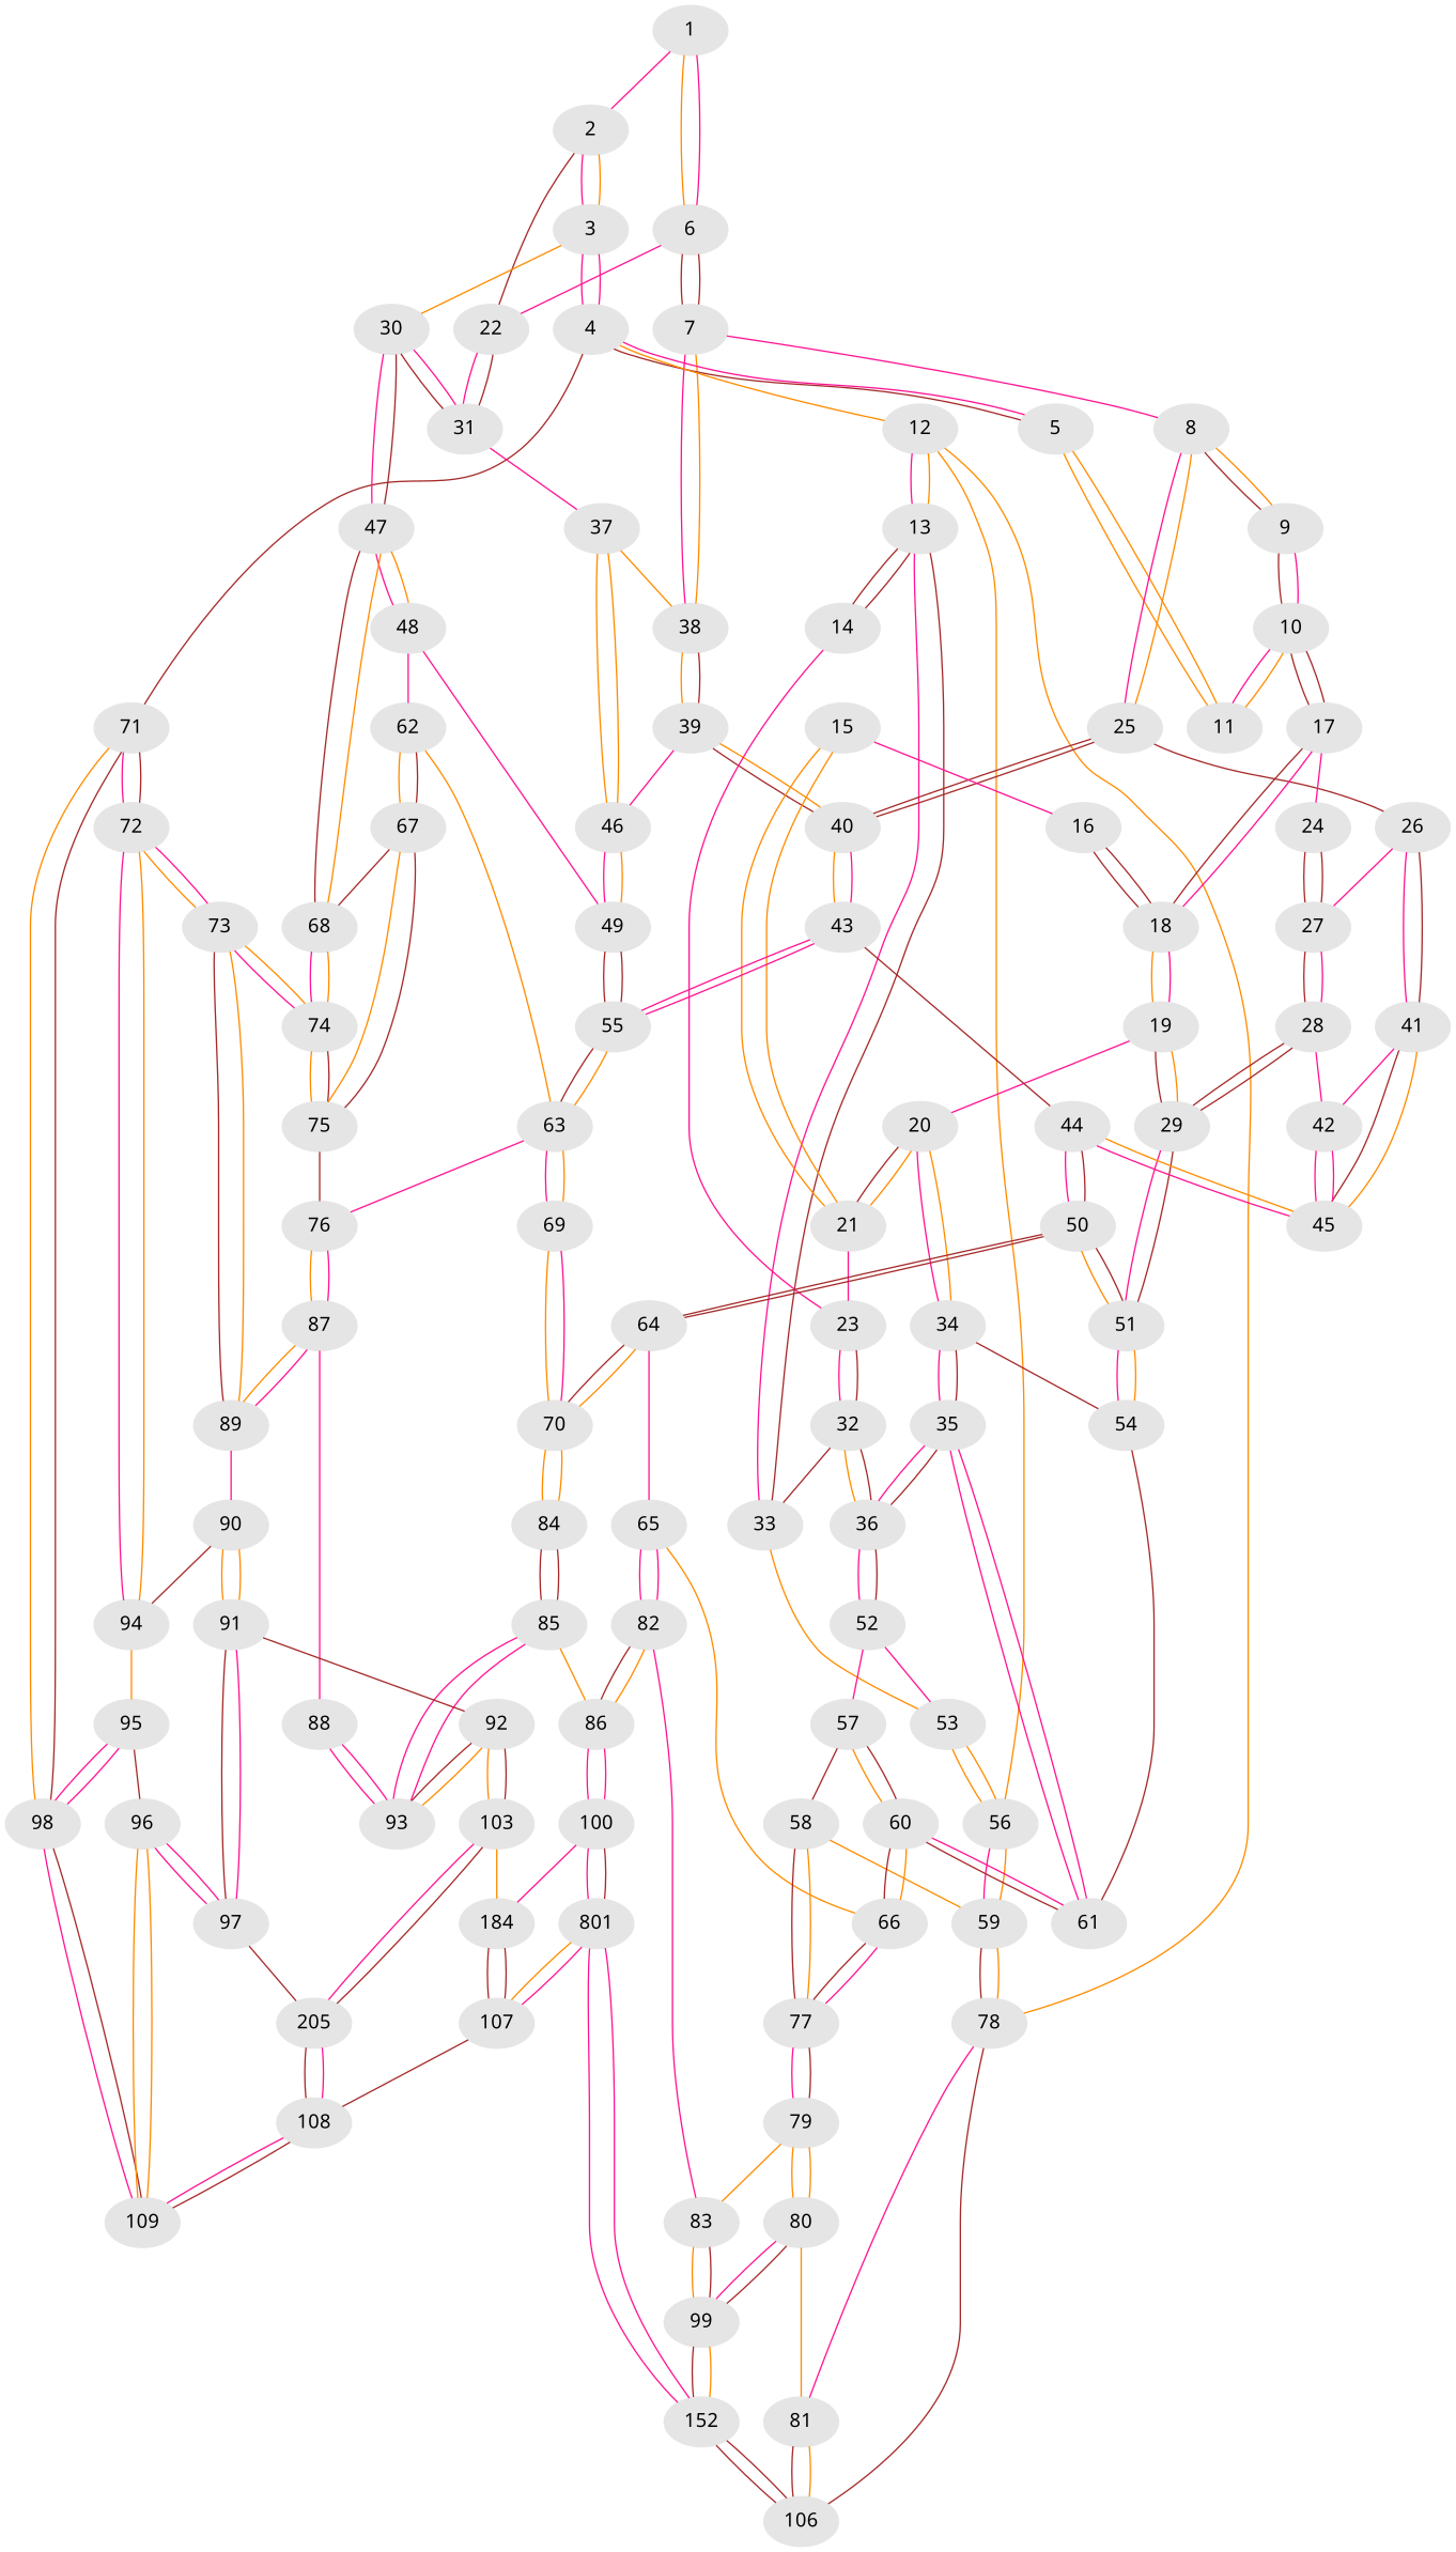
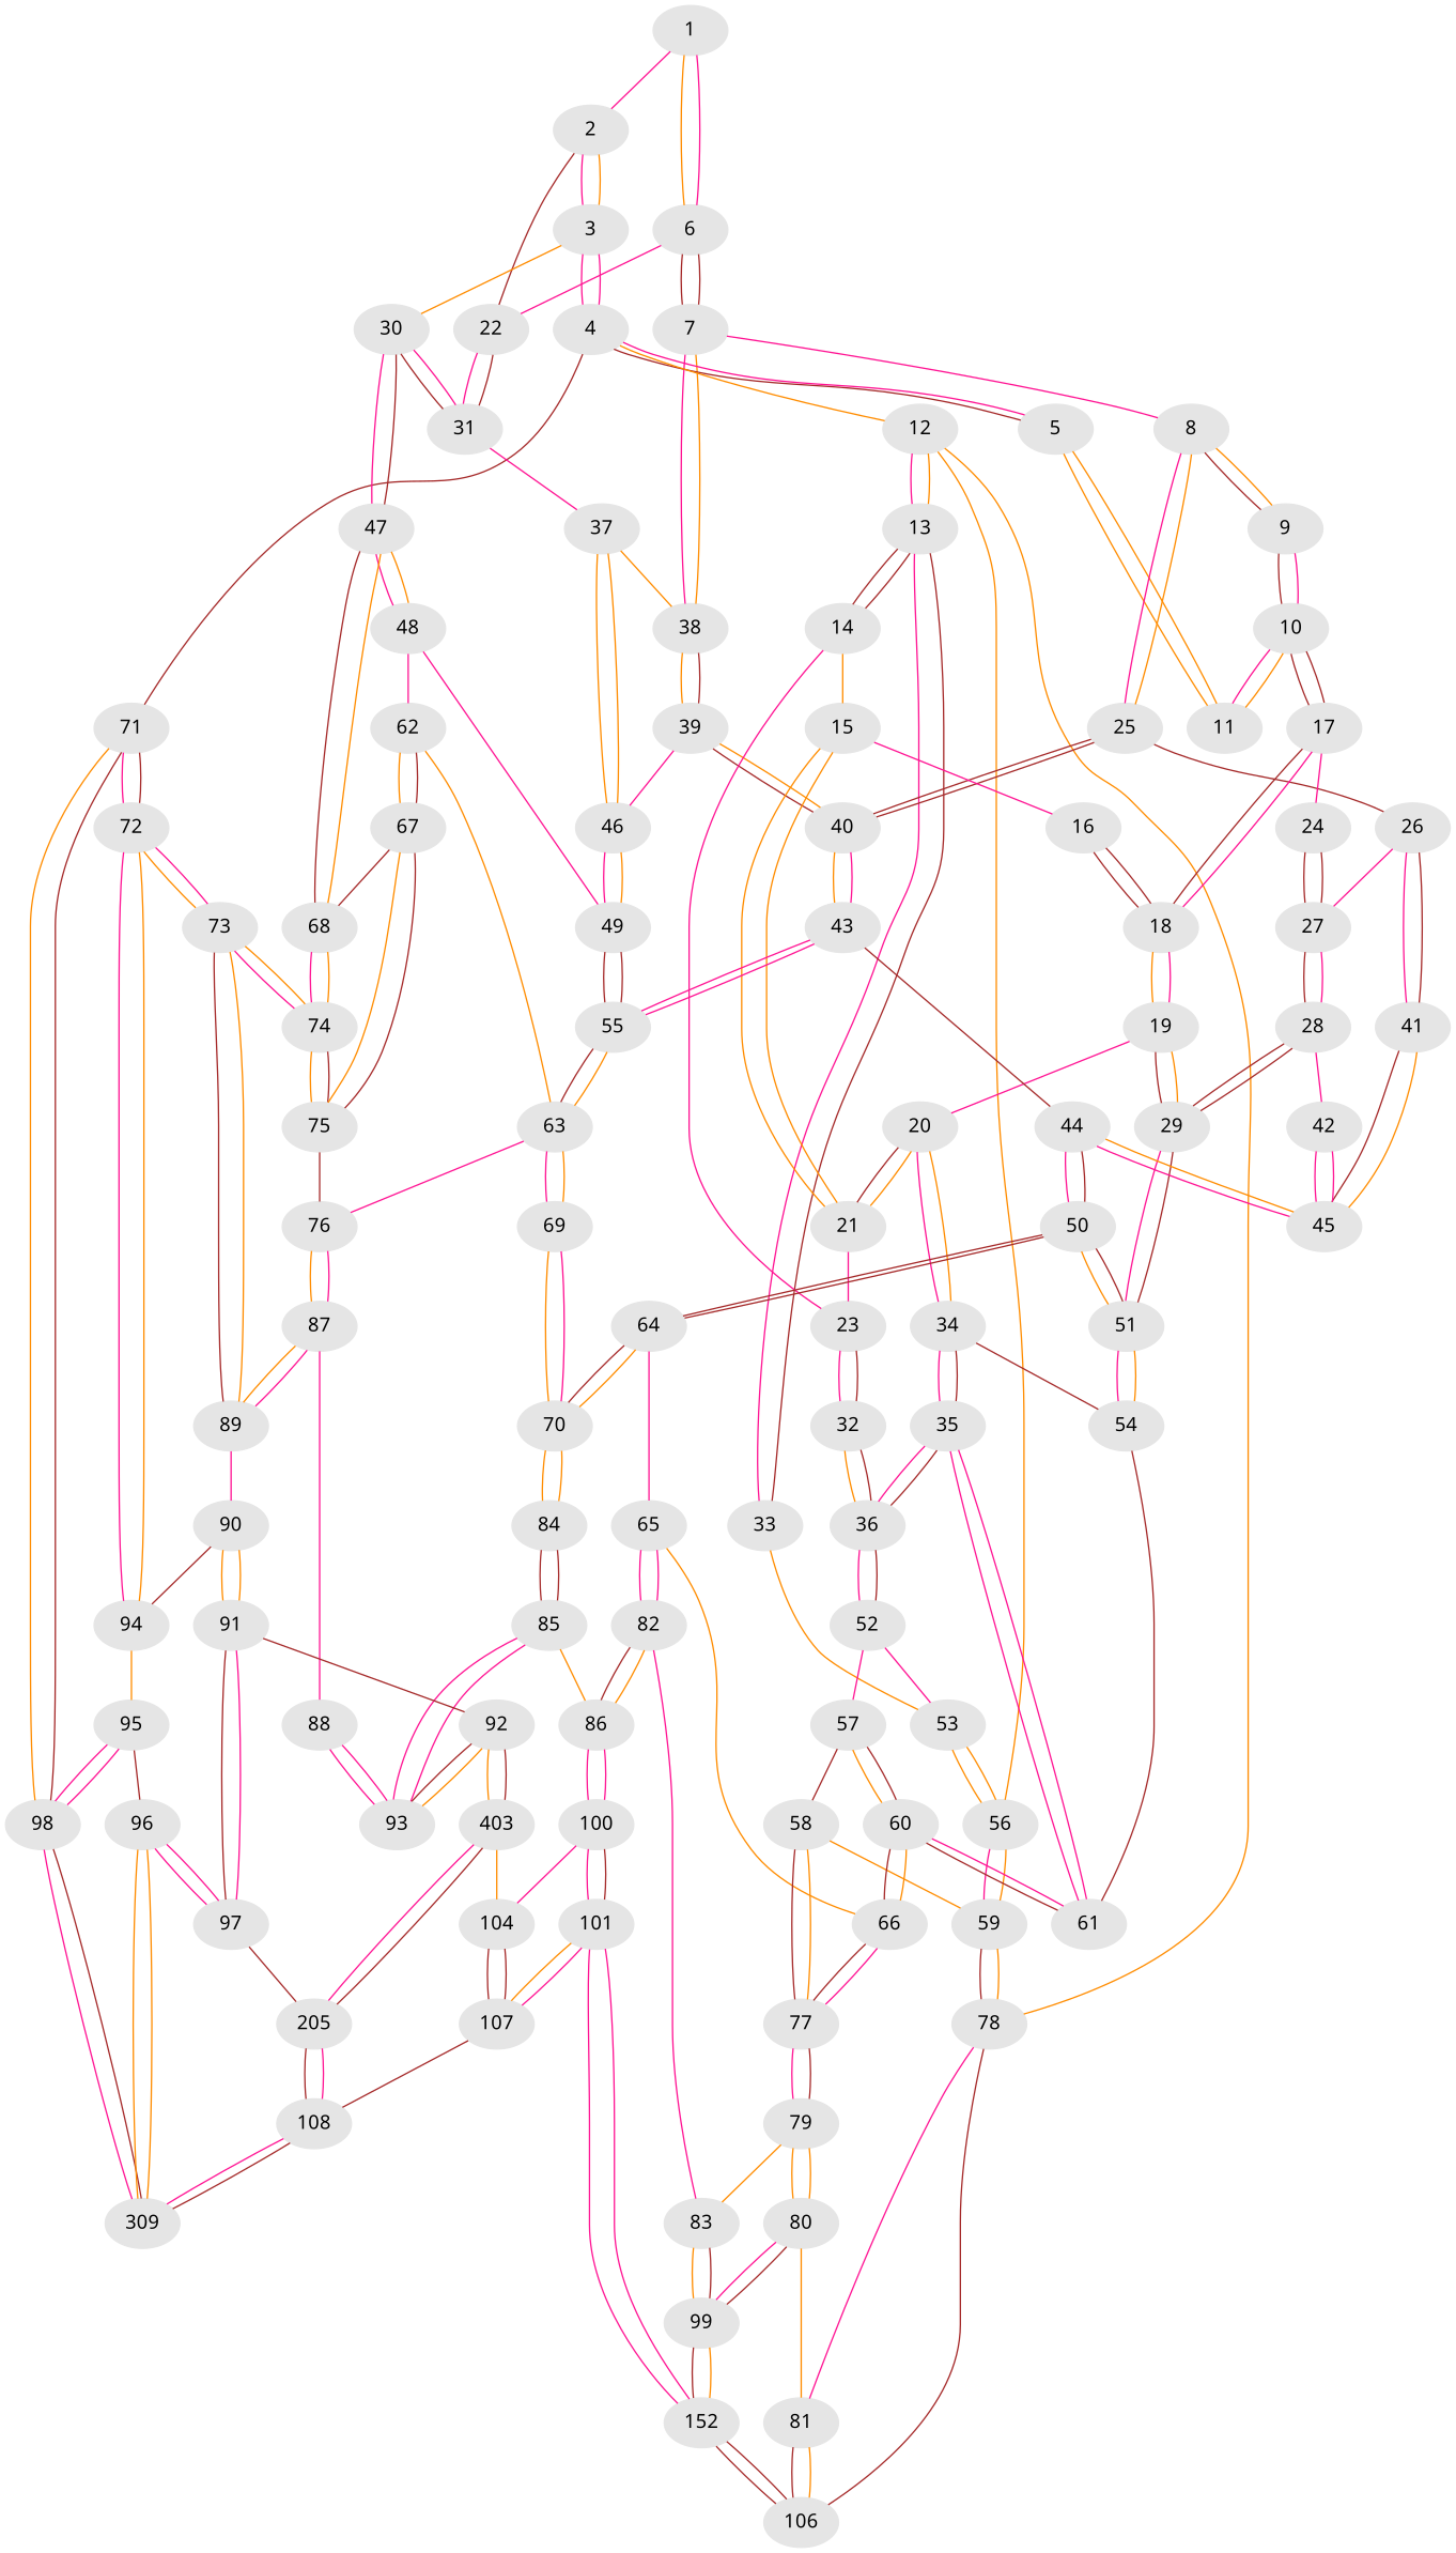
  graph {
    fontname="Noto Sans"
    node [color=gray90 fontname="Noto Sans" style=filled]
    edge [color=deeppink fontname="Noto Sans"]
    1
    2
    6
    3
    22
    7
    4
    30
    31
    5
    12
    71
    47
    11
    13
    56
    78
    72
    98
    8
    38
    9
    25
    39
    10
    26
    40
    17
    18
    24
    14
    33
    59
    106
    81
    15
    23
    53
    16
    21
    32
    19
    27
    20
    29
    34
    51
    35
    54
    37
    36
    28
    41
    43
    42
    45
    48
    68
    46
    52
    61
    57
    49
    44
    55
    50
    63
    64
    62
    74
    67
    65
    70
    58
    60
    69
    76
    77
    66
    79
    75
    82
    84
    83
    86
    87
    85
    73
    94
-   109
+   109 [label=309]
    89
    95
    90
    88
    80
    99
    n97 [label=152]
    100
    93
-   101 [label=801]
-   104 [label=184]
+   101
+   104
    91
    92
    97
-   103
+   103 [label=403]
    n106 [label=205]
    96
    108
    107
    1 -- 2
    1 -- 6 [color=darkorange]
    1 -- 6
    2 -- 3
    2 -- 3 [color=darkorange]
    2 -- 22 [color=brown]
    6 -- 22
    6 -- 7 [color=brown]
    6 -- 7 [color=brown]
    3 -- 4
    3 -- 4
    3 -- 30 [color=darkorange]
    22 -- 31
    22 -- 31 [color=brown]
    7 -- 8
    7 -- 38
    7 -- 38 [color=darkorange]
    4 -- 5 [color=brown]
    4 -- 5
    4 -- 12 [color=darkorange]
    4 -- 71 [color=brown]
    30 -- 31 [color=brown]
    30 -- 31
    30 -- 47
    30 -- 47 [color=brown]
    31 -- 37
    5 -- 11 [color=darkorange]
    5 -- 11 [color=darkorange]
    12 -- 13
    12 -- 13 [color=darkorange]
    12 -- 56 [color=darkorange]
    12 -- 78 [color=darkorange]
    71 -- 72
    71 -- 72 [color=brown]
    71 -- 98 [color=darkorange]
    71 -- 98 [color=brown]
    47 -- 48
    47 -- 48 [color=darkorange]
    47 -- 68 [color=brown]
    47 -- 68 [color=darkorange]
    13 -- 14 [color=brown]
    13 -- 14 [color=brown]
    13 -- 33
    13 -- 33 [color=brown]
    56 -- 59
    56 -- 59 [color=darkorange]
    78 -- 106 [color=brown]
    78 -- 81
    72 -- 73 [color=darkorange]
    72 -- 73
    72 -- 94
    72 -- 94 [color=darkorange]
    98 -- 109
    98 -- 109 [color=brown]
    8 -- 9 [color=brown]
    8 -- 9 [color=darkorange]
    8 -- 25
    8 -- 25 [color=darkorange]
    38 -- 39 [color=darkorange]
    38 -- 39 [color=brown]
    9 -- 10 [color=brown]
    9 -- 10
    25 -- 26 [color=brown]
    25 -- 40 [color=brown]
    25 -- 40 [color=brown]
    39 -- 40 [color=brown]
    39 -- 40 [color=darkorange]
    39 -- 46
    10 -- 11
    10 -- 11 [color=darkorange]
    10 -- 17 [color=brown]
    10 -- 17 [color=brown]
    26 -- 27
    26 -- 41
    26 -- 41 [color=brown]
    40 -- 43 [color=darkorange]
    40 -- 43
    17 -- 18 [color=brown]
    17 -- 18
    17 -- 24
    18 -- 19 [color=darkorange]
    18 -- 19
    24 -- 27 [color=brown]
    24 -- 27 [color=brown]
+   14 -- 15 [color=darkorange]
    14 -- 23
    33 -- 53 [color=darkorange]
    59 -- 78 [color=brown]
    59 -- 78 [color=darkorange]
    81 -- 106 [color=brown]
    81 -- 106 [color=darkorange]
    15 -- 16
    15 -- 21 [color=darkorange]
    15 -- 21 [color=darkorange]
    23 -- 32
    23 -- 32 [color=brown]
    53 -- 56 [color=darkorange]
    53 -- 56 [color=darkorange]
    16 -- 18 [color=brown]
    16 -- 18 [color=brown]
    21 -- 23
-   32 -- 33 [color=brown]
    32 -- 36 [color=darkorange]
    32 -- 36 [color=brown]
    19 -- 20
    19 -- 29 [color=brown]
    19 -- 29 [color=darkorange]
    27 -- 28 [color=brown]
    27 -- 28
    20 -- 21 [color=brown]
    20 -- 21 [color=darkorange]
    20 -- 34
    20 -- 34 [color=darkorange]
    29 -- 51
    29 -- 51 [color=brown]
    34 -- 35
    34 -- 35 [color=brown]
    34 -- 54 [color=brown]
    51 -- 54
    51 -- 54 [color=darkorange]
    35 -- 36
    35 -- 36 [color=brown]
    35 -- 61
    35 -- 61
    54 -- 61 [color=brown]
    37 -- 38 [color=darkorange]
    37 -- 46 [color=darkorange]
    37 -- 46 [color=darkorange]
    36 -- 52
    36 -- 52 [color=brown]
    28 -- 29 [color=brown]
    28 -- 29 [color=brown]
    28 -- 42
-   41 -- 42
    41 -- 45 [color=brown]
    41 -- 45 [color=darkorange]
    43 -- 44 [color=brown]
    43 -- 55
    43 -- 55
    42 -- 45
    42 -- 45
    48 -- 49
    48 -- 62
    68 -- 74
    68 -- 74 [color=darkorange]
    46 -- 49
    46 -- 49 [color=darkorange]
    52 -- 53
    52 -- 57
    57 -- 58 [color=brown]
    57 -- 60 [color=darkorange]
    57 -- 60 [color=brown]
    49 -- 55 [color=brown]
    49 -- 55 [color=brown]
    44 -- 45
    44 -- 45 [color=darkorange]
    44 -- 50
    44 -- 50 [color=brown]
    55 -- 63 [color=brown]
    55 -- 63 [color=darkorange]
    50 -- 51 [color=darkorange]
    50 -- 51 [color=brown]
    50 -- 64 [color=brown]
    50 -- 64 [color=brown]
    63 -- 69
    63 -- 69 [color=darkorange]
    63 -- 76
    64 -- 65
    64 -- 70 [color=brown]
    64 -- 70 [color=darkorange]
    62 -- 63 [color=darkorange]
    62 -- 67 [color=darkorange]
    62 -- 67 [color=brown]
    74 -- 75 [color=darkorange]
    74 -- 75 [color=brown]
    67 -- 68 [color=brown]
    67 -- 75 [color=darkorange]
    67 -- 75 [color=brown]
    65 -- 66 [color=darkorange]
    65 -- 82
    65 -- 82
    70 -- 84 [color=darkorange]
    70 -- 84 [color=darkorange]
    58 -- 59 [color=darkorange]
    58 -- 77 [color=brown]
    58 -- 77 [color=darkorange]
    60 -- 61 [color=brown]
    60 -- 61
    60 -- 66 [color=brown]
    60 -- 66 [color=darkorange]
    69 -- 70 [color=darkorange]
    69 -- 70
    76 -- 87 [color=darkorange]
    76 -- 87
    77 -- 79
    77 -- 79 [color=brown]
    66 -- 77 [color=brown]
    66 -- 77
    79 -- 83 [color=darkorange]
    79 -- 80 [color=darkorange]
    79 -- 80 [color=darkorange]
    75 -- 76 [color=brown]
    82 -- 83
    82 -- 86 [color=brown]
    82 -- 86 [color=darkorange]
    84 -- 85 [color=brown]
    84 -- 85 [color=brown]
    83 -- 99 [color=darkorange]
    83 -- 99 [color=brown]
    86 -- 100
    86 -- 100
    87 -- 89 [color=darkorange]
    87 -- 89
    87 -- 88
    85 -- 86 [color=darkorange]
    85 -- 93
    85 -- 93
    73 -- 74
    73 -- 74 [color=darkorange]
    73 -- 89 [color=brown]
    73 -- 89 [color=darkorange]
    94 -- 95 [color=darkorange]
    89 -- 90
    95 -- 98
    95 -- 98
    95 -- 96 [color=brown]
    90 -- 94 [color=brown]
    90 -- 91 [color=darkorange]
    90 -- 91 [color=darkorange]
    88 -- 93
    88 -- 93
    80 -- 81 [color=darkorange]
    80 -- 99
    80 -- 99 [color=brown]
    99 -- n97 [color=brown]
    99 -- n97 [color=darkorange]
    n97 -- 106 [color=brown]
    n97 -- 106 [color=brown]
    100 -- 101
    100 -- 101 [color=brown]
    100 -- 104
    101 -- n97
    101 -- n97
    101 -- 107 [color=darkorange]
    101 -- 107
    104 -- 107 [color=brown]
    104 -- 107 [color=brown]
    91 -- 92 [color=brown]
    91 -- 97 [color=brown]
    91 -- 97
    92 -- 93 [color=brown]
    92 -- 93 [color=darkorange]
    92 -- 103 [color=darkorange]
    92 -- 103 [color=brown]
    97 -- n106 [color=brown]
    103 -- 104 [color=darkorange]
    103 -- n106
    103 -- n106 [color=brown]
    n106 -- 108 [color=brown]
    n106 -- 108
    96 -- 109 [color=darkorange]
    96 -- 109 [color=darkorange]
    96 -- 97
    96 -- 97
    108 -- 109
    108 -- 109 [color=brown]
    107 -- 108 [color=brown]
  }
